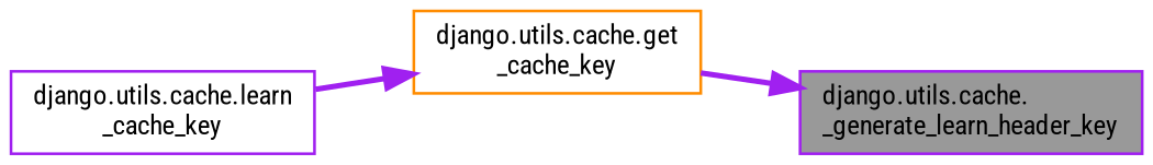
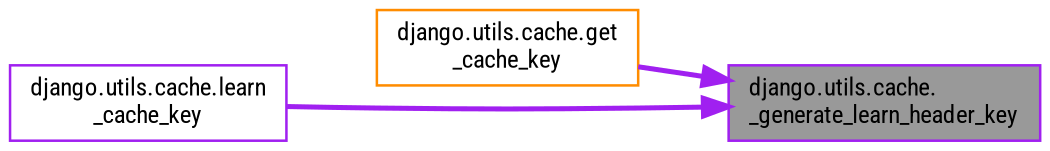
  digraph {
    fontname="Roboto Condensed"
    rankdir=RL
    node [color=purple fillcolor=white fontname="Roboto Condensed" fontsize=10 shape=box style=filled]
    edge [color=purple dir=back fontname="Roboto Condensed" fontsize=10 labelfontname=Helvetica labelfontsize=10 style=bold]
    n1 [fillcolor=grey60 fontcolor=black height=0.2 label="django.utils.cache.\l_generate_learn_header_key" width=0.4]
    n2 [color=darkorange height=0.2 label="django.utils.cache.get\l_cache_key" width=0.4]
    n3 [height=0.2 label="django.utils.cache.learn\l_cache_key" width=0.4]
    n1 -> n2
-   n2 -> n3
+   n1 -> n3
  }
